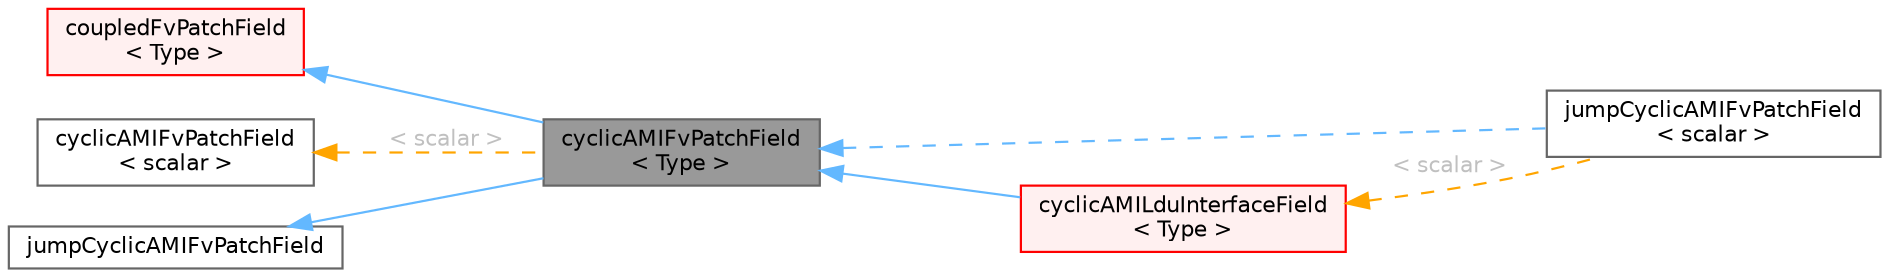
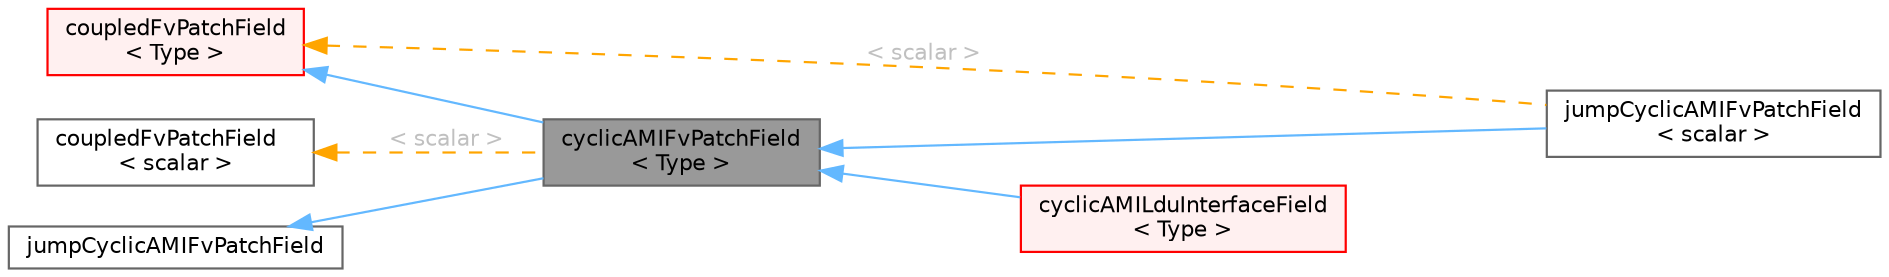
  digraph {
    rankdir=LR
    node [color=gray40 fillcolor=white fontname=Helvetica fontsize=10 shape=box style=filled]
    edge [color=steelblue1 dir=back fontname=Helvetica fontsize=10 labelfontname=Helvetica labelfontsize=10 style=solid]
    n1 [fillcolor=grey60 fontcolor=black height=0.2 label="cyclicAMIFvPatchField\l\< Type \>" width=0.4]
    n2 [height=0.2 label="jumpCyclicAMIFvPatchField\l\< scalar \>" width=0.4]
    n3 [color=red fillcolor="#FFF0F0" height=0.2 label="cyclicAMILduInterfaceField\l\< Type \>" width=0.4]
-   n4 [height=0.2 label="cyclicAMIFvPatchField\l\< scalar \>" width=0.4]
+   n4 [height=0.2 label="coupledFvPatchField\l\< scalar \>" width=0.4]
    n5 [height=0.2 label=jumpCyclicAMIFvPatchField width=0.4]
    n6 [color=red fillcolor="#FFF0F0" height=0.2 label="coupledFvPatchField\l\< Type \>" width=0.4]
-   n1 -> n2 [style=dashed]
+   n1 -> n2
    n1 -> n3
-   n3 -> n2 [color=orange fontcolor=grey label=" \< scalar \>" style=dashed]
+   n6 -> n2 [color=orange fontcolor=grey label=" \< scalar \>" style=dashed]
    n4 -> n1 [color=orange fontcolor=grey label=" \< scalar \>" style=dashed]
    n5 -> n1
    n6 -> n1
  }
